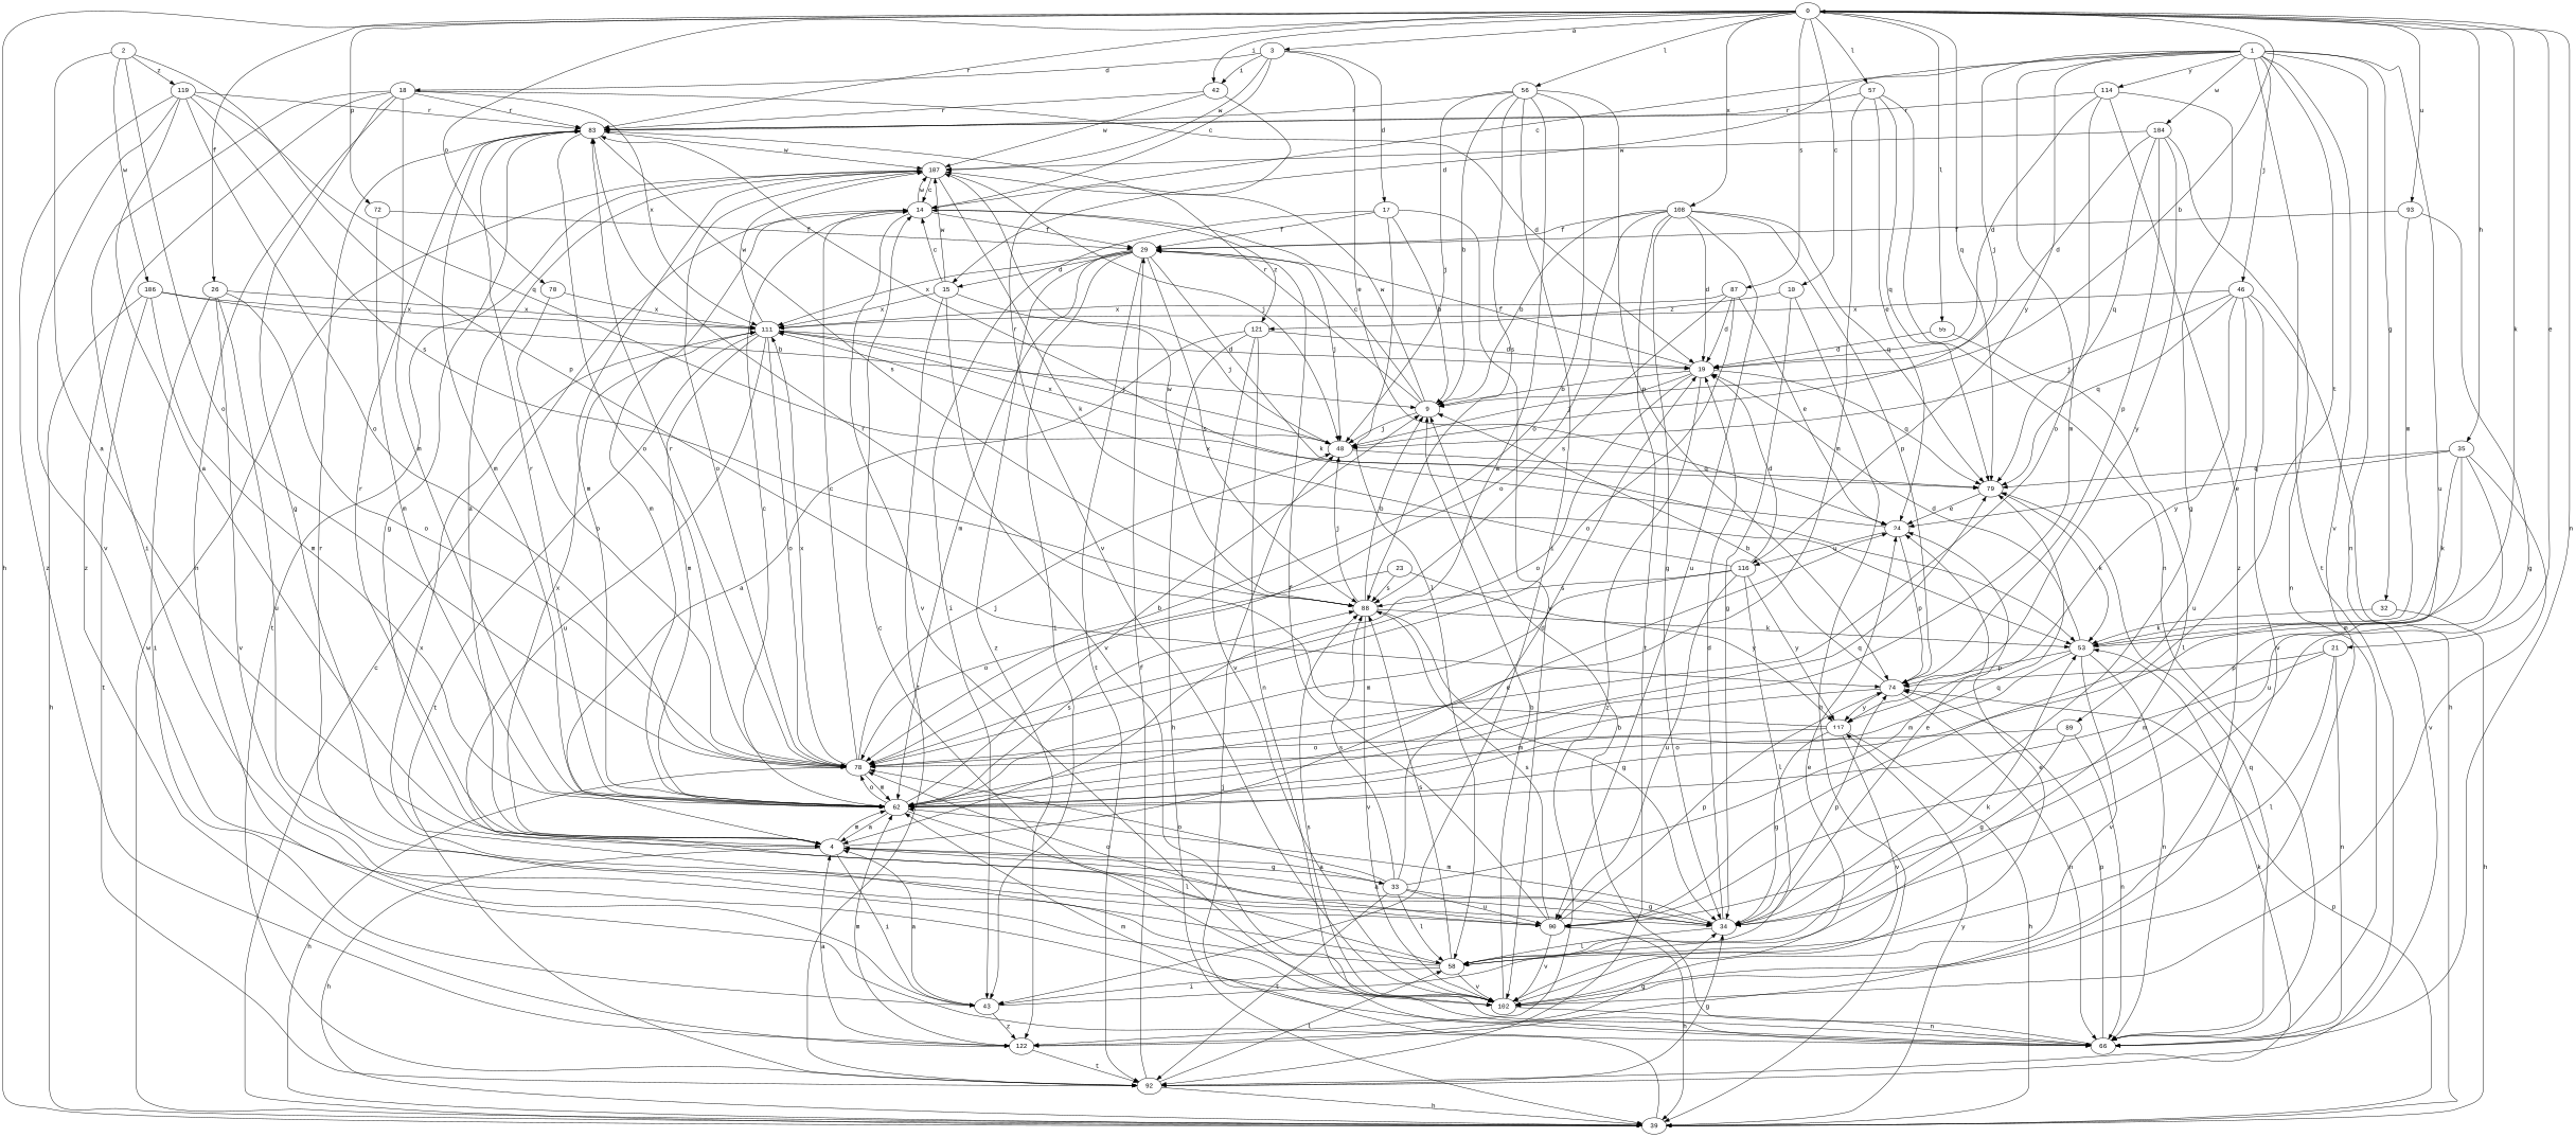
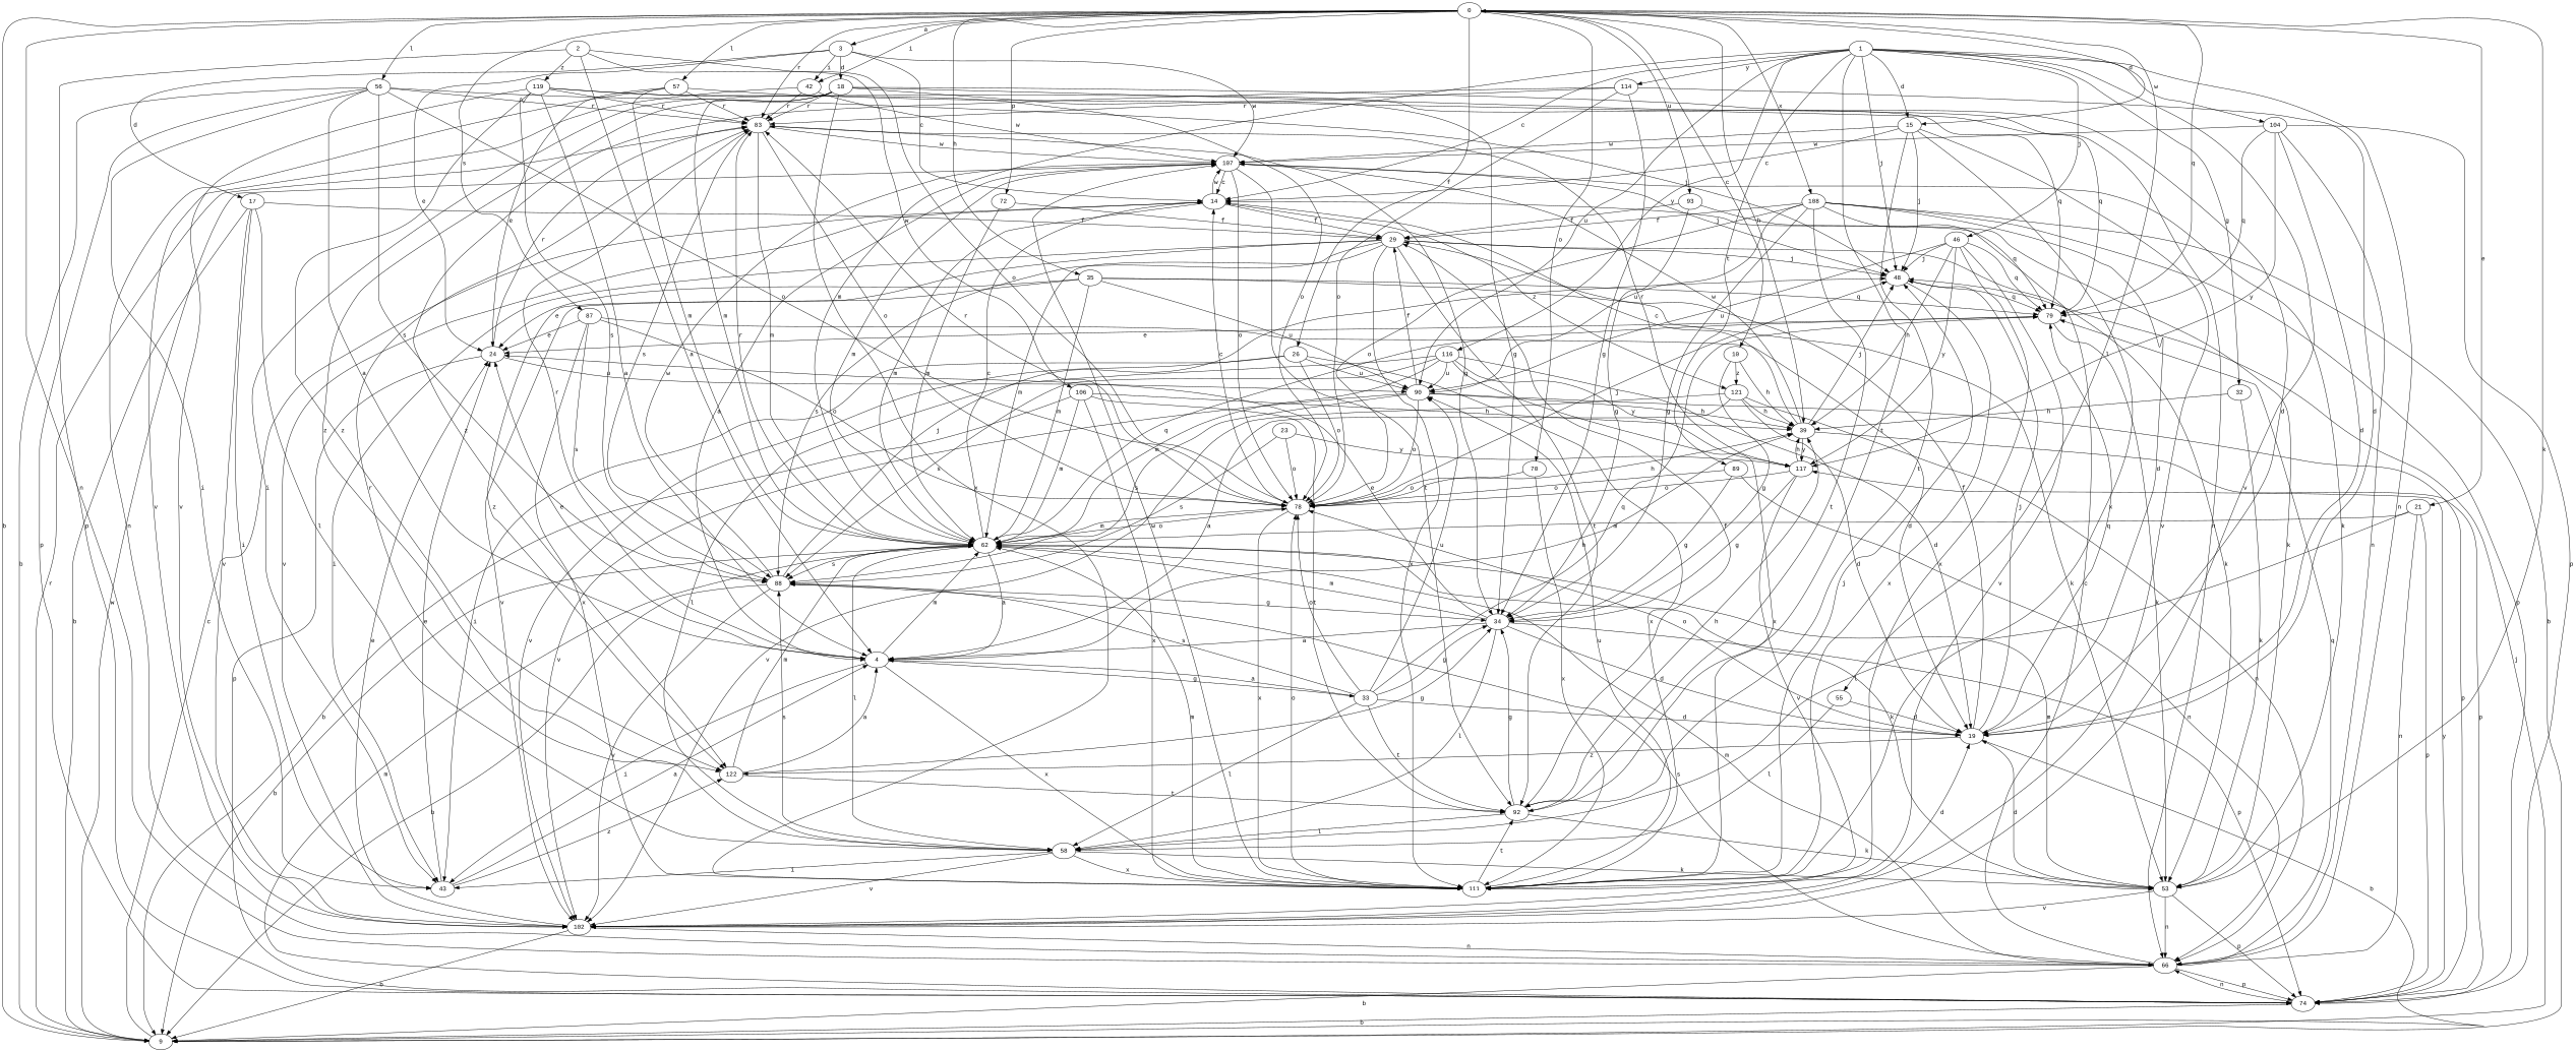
  strict digraph {
    fontname="Liberation Mono"
    node [fontname="Liberation Mono"]
    edge [fontname="Liberation Mono"]
    0
    3
    9
    10
    15
    21
    26
    35
    39
    42
    55
    56
    57
    66
    70
    72
    79
    83
    87
    93
    108
    14
    17
    18
    24
    107
    48
    34
    121
    92
    102
    111
    62
    74
    58
    n36 [label=90]
    n37 [label=78]
    43
    53
    117
    19
    4
    88
    29
    1
    32
    46
    89
    104
    114
    116
    23
    122
    2
    106
    119
    33
    0 -> 3 [label=a]
    0 -> 9 [label=b]
    0 -> 10 [label=c]
-   29 -> 15 [label=d]
+   0 -> 15 [label=d]
    0 -> 21 [label=e]
    0 -> 26 [label=f]
    0 -> 35 [label=h]
    0 -> 39 [label=h]
    0 -> 42 [label=i]
    0 -> 55 [label=l]
    0 -> 56 [label=l]
    0 -> 57 [label=l]
    0 -> 66 [label=n]
    0 -> 70 [label=o]
    0 -> 72 [label=p]
    0 -> 79 [label=q]
    0 -> 83 [label=r]
    0 -> 87 [label=s]
    0 -> 93 [label=u]
    0 -> 108 [label=x]
    3 -> 42 [label=i]
    3 -> 14 [label=c]
    3 -> 17 [label=d]
    3 -> 18 [label=d]
    3 -> 24 [label=e]
    3 -> 107 [label=w]
    9 -> 83 [label=r]
    9 -> 14 [label=c]
    9 -> 107 [label=w]
    9 -> 48 [label=j]
    10 -> 39 [label=h]
    10 -> 34 [label=g]
    10 -> 121 [label=z]
    15 -> 14 [label=c]
    15 -> 107 [label=w]
    15 -> 48 [label=j]
    15 -> 92 [label=t]
    15 -> 102 [label=v]
    15 -> 111 [label=x]
    21 -> 66 [label=n]
    21 -> 62 [label=m]
    21 -> 74 [label=p]
    21 -> 58 [label=l]
    26 -> 102 [label=v]
    26 -> 111 [label=x]
    26 -> n36 [label=u]
    26 -> n37 [label=o]
    26 -> 43 [label=i]
    35 -> 79 [label=q]
    35 -> 24 [label=e]
    35 -> 102 [label=v]
    35 -> 62 [label=m]
    35 -> n36 [label=u]
    35 -> 53 [label=k]
    39 -> 14 [label=c]
    39 -> 107 [label=w]
    39 -> 48 [label=j]
    39 -> 74 [label=p]
    39 -> 117 [label=y]
    42 -> 83 [label=r]
    42 -> 107 [label=w]
    42 -> 102 [label=v]
    55 -> 58 [label=l]
    55 -> 19 [label=d]
    56 -> 9 [label=b]
    56 -> 83 [label=r]
    56 -> 48 [label=j]
    56 -> 74 [label=p]
    56 -> n37 [label=o]
    56 -> 43 [label=i]
    56 -> 4 [label=a]
    56 -> 88 [label=s]
    57 -> 66 [label=n]
    57 -> 79 [label=q]
    57 -> 83 [label=r]
    57 -> 24 [label=e]
    57 -> 62 [label=m]
    66 -> 9 [label=b]
    66 -> 79 [label=q]
    66 -> 14 [label=c]
    66 -> 62 [label=m]
    66 -> 74 [label=p]
    66 -> 88 [label=s]
    70 -> 111 [label=x]
    70 -> n37 [label=o]
    72 -> 62 [label=m]
    72 -> 29 [label=f]
    79 -> 24 [label=e]
    79 -> 53 [label=k]
    83 -> 107 [label=w]
    83 -> 34 [label=g]
    83 -> 62 [label=m]
    83 -> n37 [label=o]
    83 -> 88 [label=s]
    87 -> 24 [label=e]
    87 -> 111 [label=x]
    87 -> n37 [label=o]
    87 -> 19 [label=d]
    87 -> 88 [label=s]
    93 -> 34 [label=g]
-   93 -> 53 [label=m]
+   93 -> 53 [label=k]
    93 -> 29 [label=f]
    108 -> 9 [label=b]
    108 -> 79 [label=q]
    108 -> 34 [label=g]
    108 -> 92 [label=t]
    108 -> 74 [label=p]
    108 -> n36 [label=u]
    108 -> n37 [label=o]
    108 -> 19 [label=d]
    108 -> 29 [label=f]
    14 -> 107 [label=w]
    14 -> 121 [label=z]
    14 -> 102 [label=v]
    14 -> 62 [label=m]
    14 -> 29 [label=f]
    17 -> 9 [label=b]
    17 -> 102 [label=v]
    17 -> 58 [label=l]
    17 -> 43 [label=i]
    17 -> 29 [label=f]
    18 -> 66 [label=n]
    18 -> 83 [label=r]
    18 -> 34 [label=g]
    18 -> 111 [label=x]
    18 -> 62 [label=m]
    18 -> 43 [label=i]
    18 -> 19 [label=d]
    18 -> 122 [label=z]
    24 -> 83 [label=r]
    24 -> 74 [label=p]
-   24 -> 116 [label=u]
+   24 -> n36 [label=u]
    107 -> 14 [label=c]
    107 -> 48 [label=j]
    107 -> 92 [label=t]
    107 -> 62 [label=m]
    107 -> n37 [label=o]
    107 -> 53 [label=k]
    107 -> 4 [label=a]
    48 -> 79 [label=q]
    48 -> 111 [label=x]
    34 -> 24 [label=e]
    34 -> 62 [label=m]
    34 -> 74 [label=p]
    34 -> 58 [label=l]
    34 -> 19 [label=d]
    34 -> 4 [label=a]
    121 -> 39 [label=h]
    121 -> 66 [label=n]
    121 -> 102 [label=v]
    121 -> 19 [label=d]
    121 -> 4 [label=a]
    92 -> 39 [label=h]
    92 -> 34 [label=g]
    92 -> 58 [label=l]
    92 -> 53 [label=k]
    92 -> 29 [label=f]
    102 -> 9 [label=b]
    102 -> 66 [label=n]
    102 -> 24 [label=e]
    111 -> 107 [label=w]
    111 -> 48 [label=j]
    111 -> 92 [label=t]
    111 -> 62 [label=m]
    111 -> n36 [label=u]
    111 -> n37 [label=o]
    111 -> 19 [label=d]
    62 -> 9 [label=b]
    62 -> 79 [label=q]
    62 -> 83 [label=r]
    62 -> 14 [label=c]
    62 -> 58 [label=l]
    62 -> n37 [label=o]
-   88 -> 53 [label=k]
+   62 -> 53 [label=k]
    62 -> 4 [label=a]
    62 -> 88 [label=s]
    74 -> 9 [label=b]
    74 -> 66 [label=n]
    74 -> 62 [label=m]
    74 -> 117 [label=y]
    58 -> 83 [label=r]
    58 -> 102 [label=v]
    58 -> 111 [label=x]
    58 -> 43 [label=i]
    58 -> 53 [label=k]
    58 -> 88 [label=s]
    n36 -> 39 [label=h]
    n36 -> 102 [label=v]
    n36 -> 74 [label=p]
    n36 -> n37 [label=o]
    n36 -> 88 [label=s]
    n36 -> 29 [label=f]
    n37 -> 39 [label=h]
    n37 -> 83 [label=r]
    n37 -> 14 [label=c]
    n37 -> 48 [label=j]
    n37 -> 111 [label=x]
    n37 -> 62 [label=m]
    43 -> 24 [label=e]
    43 -> 4 [label=a]
    43 -> 122 [label=z]
    53 -> 0 [label=k]
    53 -> 66 [label=n]
    53 -> 102 [label=v]
    53 -> 62 [label=m]
    53 -> 74 [label=p]
    53 -> 19 [label=d]
    117 -> 39 [label=h]
    117 -> 83 [label=r]
    117 -> 34 [label=g]
    117 -> 102 [label=v]
    117 -> n37 [label=o]
    19 -> 9 [label=b]
    19 -> 79 [label=q]
    19 -> 48 [label=j]
    19 -> n37 [label=o]
    19 -> 29 [label=f]
    19 -> 122 [label=z]
    4 -> 39 [label=h]
    4 -> 83 [label=r]
    4 -> 24 [label=e]
    4 -> 111 [label=x]
    4 -> 62 [label=m]
    4 -> 43 [label=i]
    4 -> 33 [label=g]
    88 -> 9 [label=b]
    88 -> 107 [label=w]
    88 -> 48 [label=j]
    88 -> 34 [label=g]
    88 -> 102 [label=v]
    29 -> 48 [label=j]
    29 -> 92 [label=t]
    29 -> 111 [label=x]
    29 -> 62 [label=m]
    29 -> 43 [label=i]
    29 -> 53 [label=k]
    29 -> 88 [label=s]
    29 -> 122 [label=z]
    1 -> 15 [label=d]
    1 -> 66 [label=n]
    1 -> 14 [label=c]
    1 -> 48 [label=j]
    1 -> 92 [label=t]
    1 -> 102 [label=v]
    1 -> 62 [label=m]
    1 -> n36 [label=u]
    1 -> 32 [label=g]
    1 -> 46 [label=j]
    1 -> 89 [label=t]
    1 -> 104 [label=w]
    1 -> 114 [label=y]
    1 -> 116 [label=y]
    32 -> 39 [label=h]
    32 -> 53 [label=k]
    46 -> 39 [label=h]
    46 -> 79 [label=q]
    46 -> 48 [label=j]
    46 -> 102 [label=v]
    46 -> 111 [label=x]
    46 -> n36 [label=u]
    46 -> 117 [label=y]
    89 -> 66 [label=n]
    89 -> 34 [label=g]
    89 -> n37 [label=o]
    104 -> 66 [label=n]
    104 -> 79 [label=q]
    104 -> 107 [label=w]
    104 -> 74 [label=p]
    104 -> 117 [label=y]
    104 -> 19 [label=d]
    114 -> 83 [label=r]
    114 -> 34 [label=g]
    114 -> n37 [label=o]
    114 -> 19 [label=d]
    114 -> 122 [label=z]
    116 -> 111 [label=x]
    116 -> 62 [label=m]
    116 -> 58 [label=l]
    116 -> n36 [label=u]
    116 -> 117 [label=y]
    116 -> 19 [label=d]
    116 -> 88 [label=s]
    23 -> n37 [label=o]
    23 -> 117 [label=y]
    23 -> 88 [label=s]
    122 -> 34 [label=g]
    122 -> 92 [label=t]
    122 -> 62 [label=m]
    122 -> 4 [label=a]
    2 -> 74 [label=p]
    2 -> n37 [label=o]
    2 -> 4 [label=a]
    2 -> 106 [label=w]
    2 -> 119 [label=z]
    106 -> 9 [label=b]
    106 -> 39 [label=h]
    106 -> 92 [label=t]
    106 -> 111 [label=x]
    106 -> 62 [label=m]
    119 -> 79 [label=q]
    119 -> 83 [label=r]
    119 -> 102 [label=v]
    119 -> n37 [label=o]
    119 -> 4 [label=a]
    119 -> 88 [label=s]
    119 -> 122 [label=z]
    33 -> 79 [label=q]
    33 -> 34 [label=g]
    33 -> 92 [label=t]
    33 -> 58 [label=l]
    33 -> n36 [label=u]
    33 -> n37 [label=o]
    33 -> 19 [label=d]
    33 -> 4 [label=a]
    33 -> 88 [label=s]
  }
